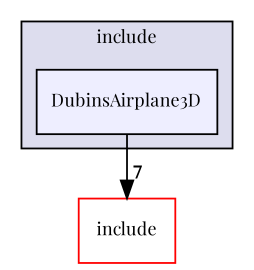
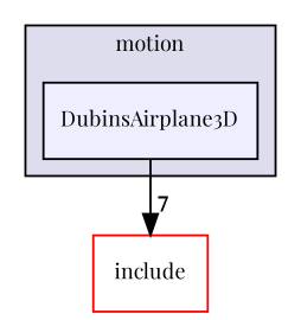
  digraph {
    compound=true
    fontname="Playfair Display"
    node [fontname="Playfair Display" fontsize=10 shape=box style=filled]
    n1 [fillcolor="#eeeeff" label=DubinsAirplane3D pencolor=black]
    n2 [color=red fillcolor=white label=include]
    subgraph cluster_1 {
      bgcolor="#ddddee"
      fontsize=10
-     label=include
+     label=motion
      pencolor=black
      n1
    }
    n1 -> n2 [headlabel=7 labeldistance=1.5 labelfontname=Helvetica labelfontsize=10 fontname="Playfair Display"]
  }
